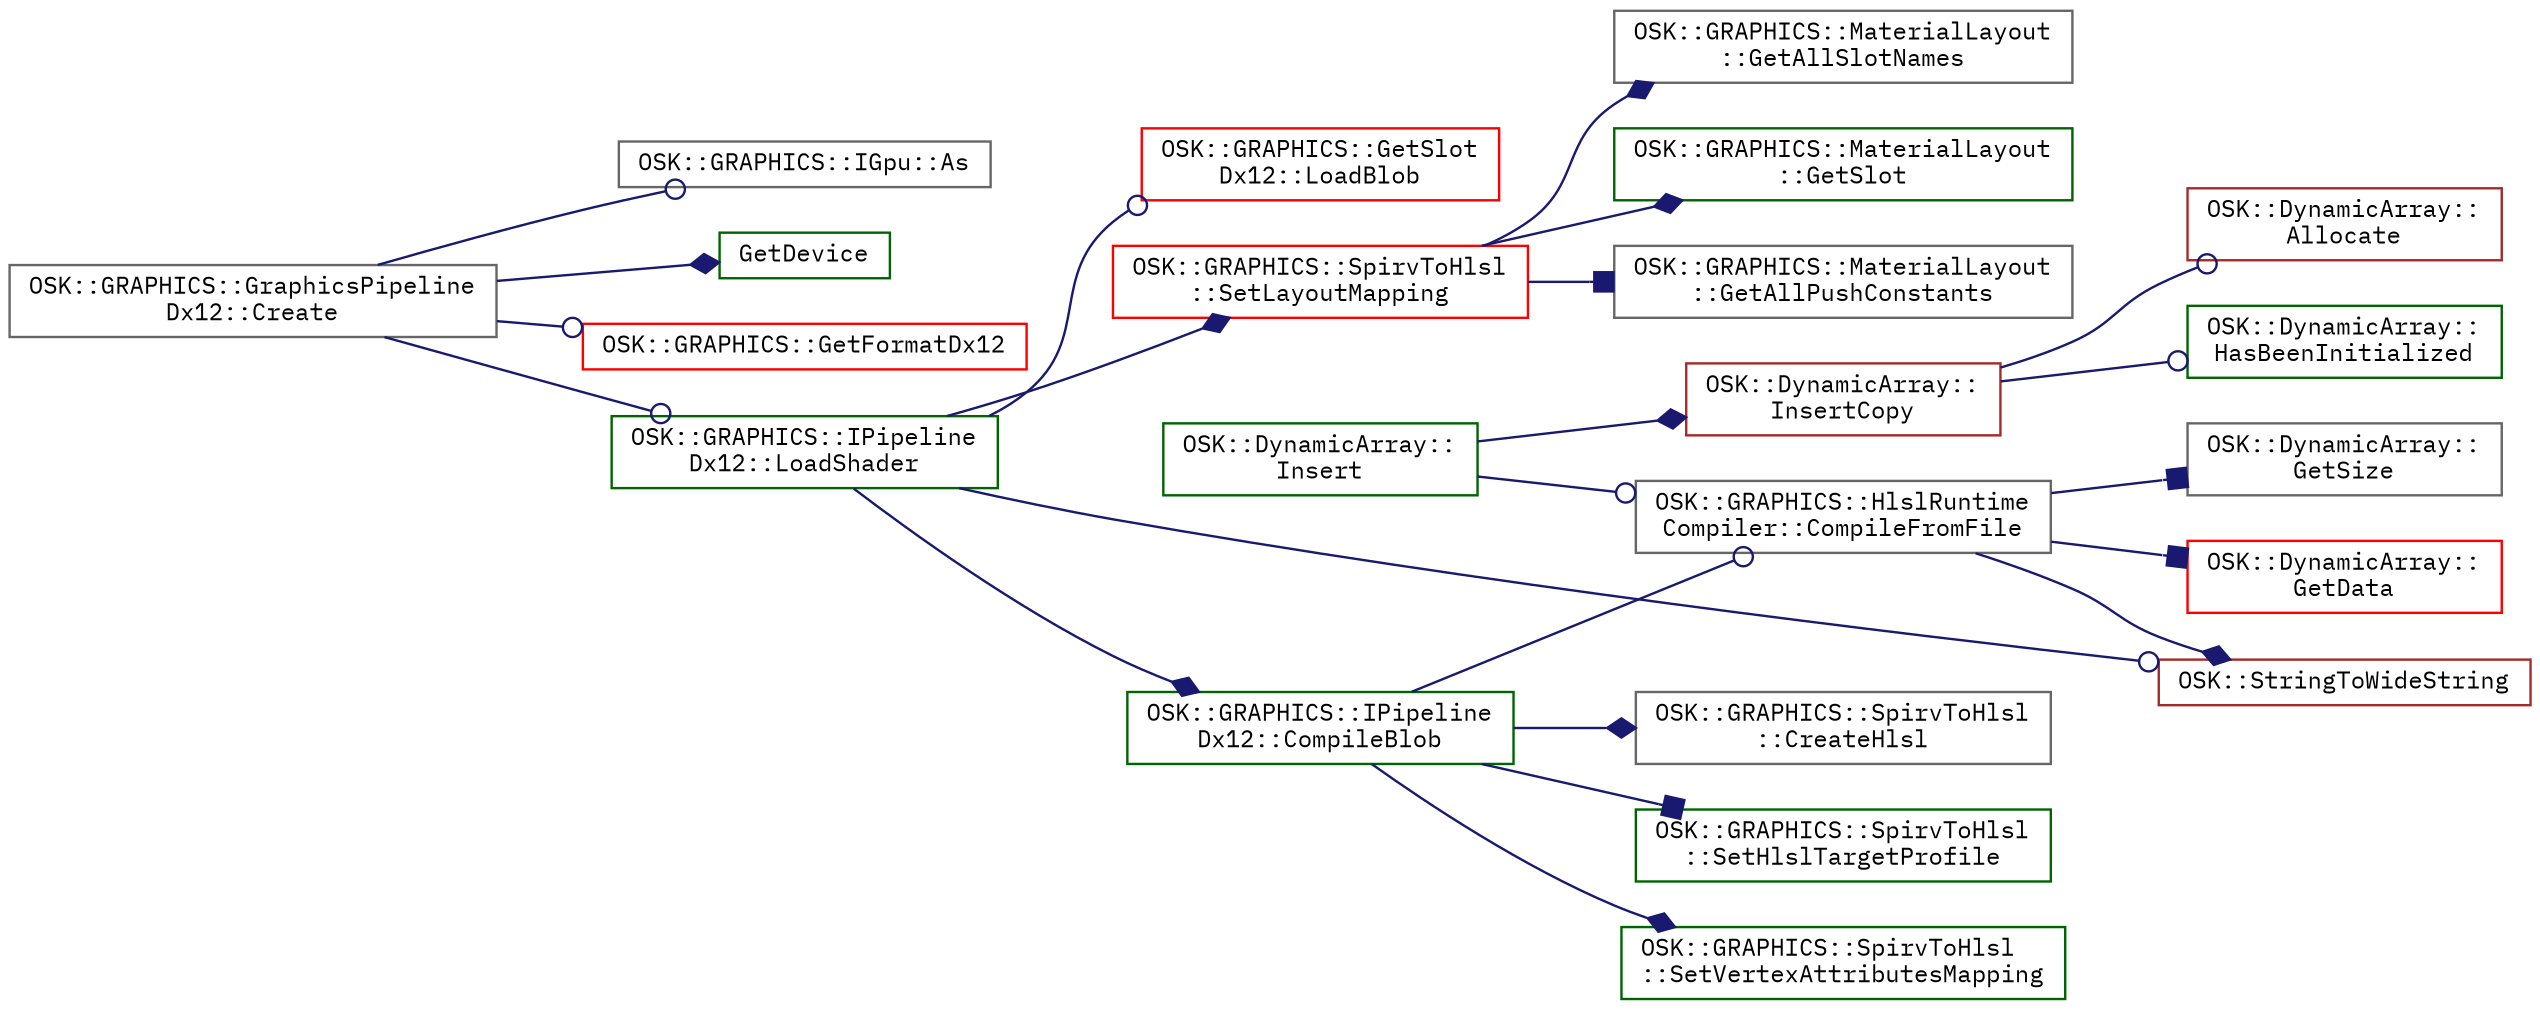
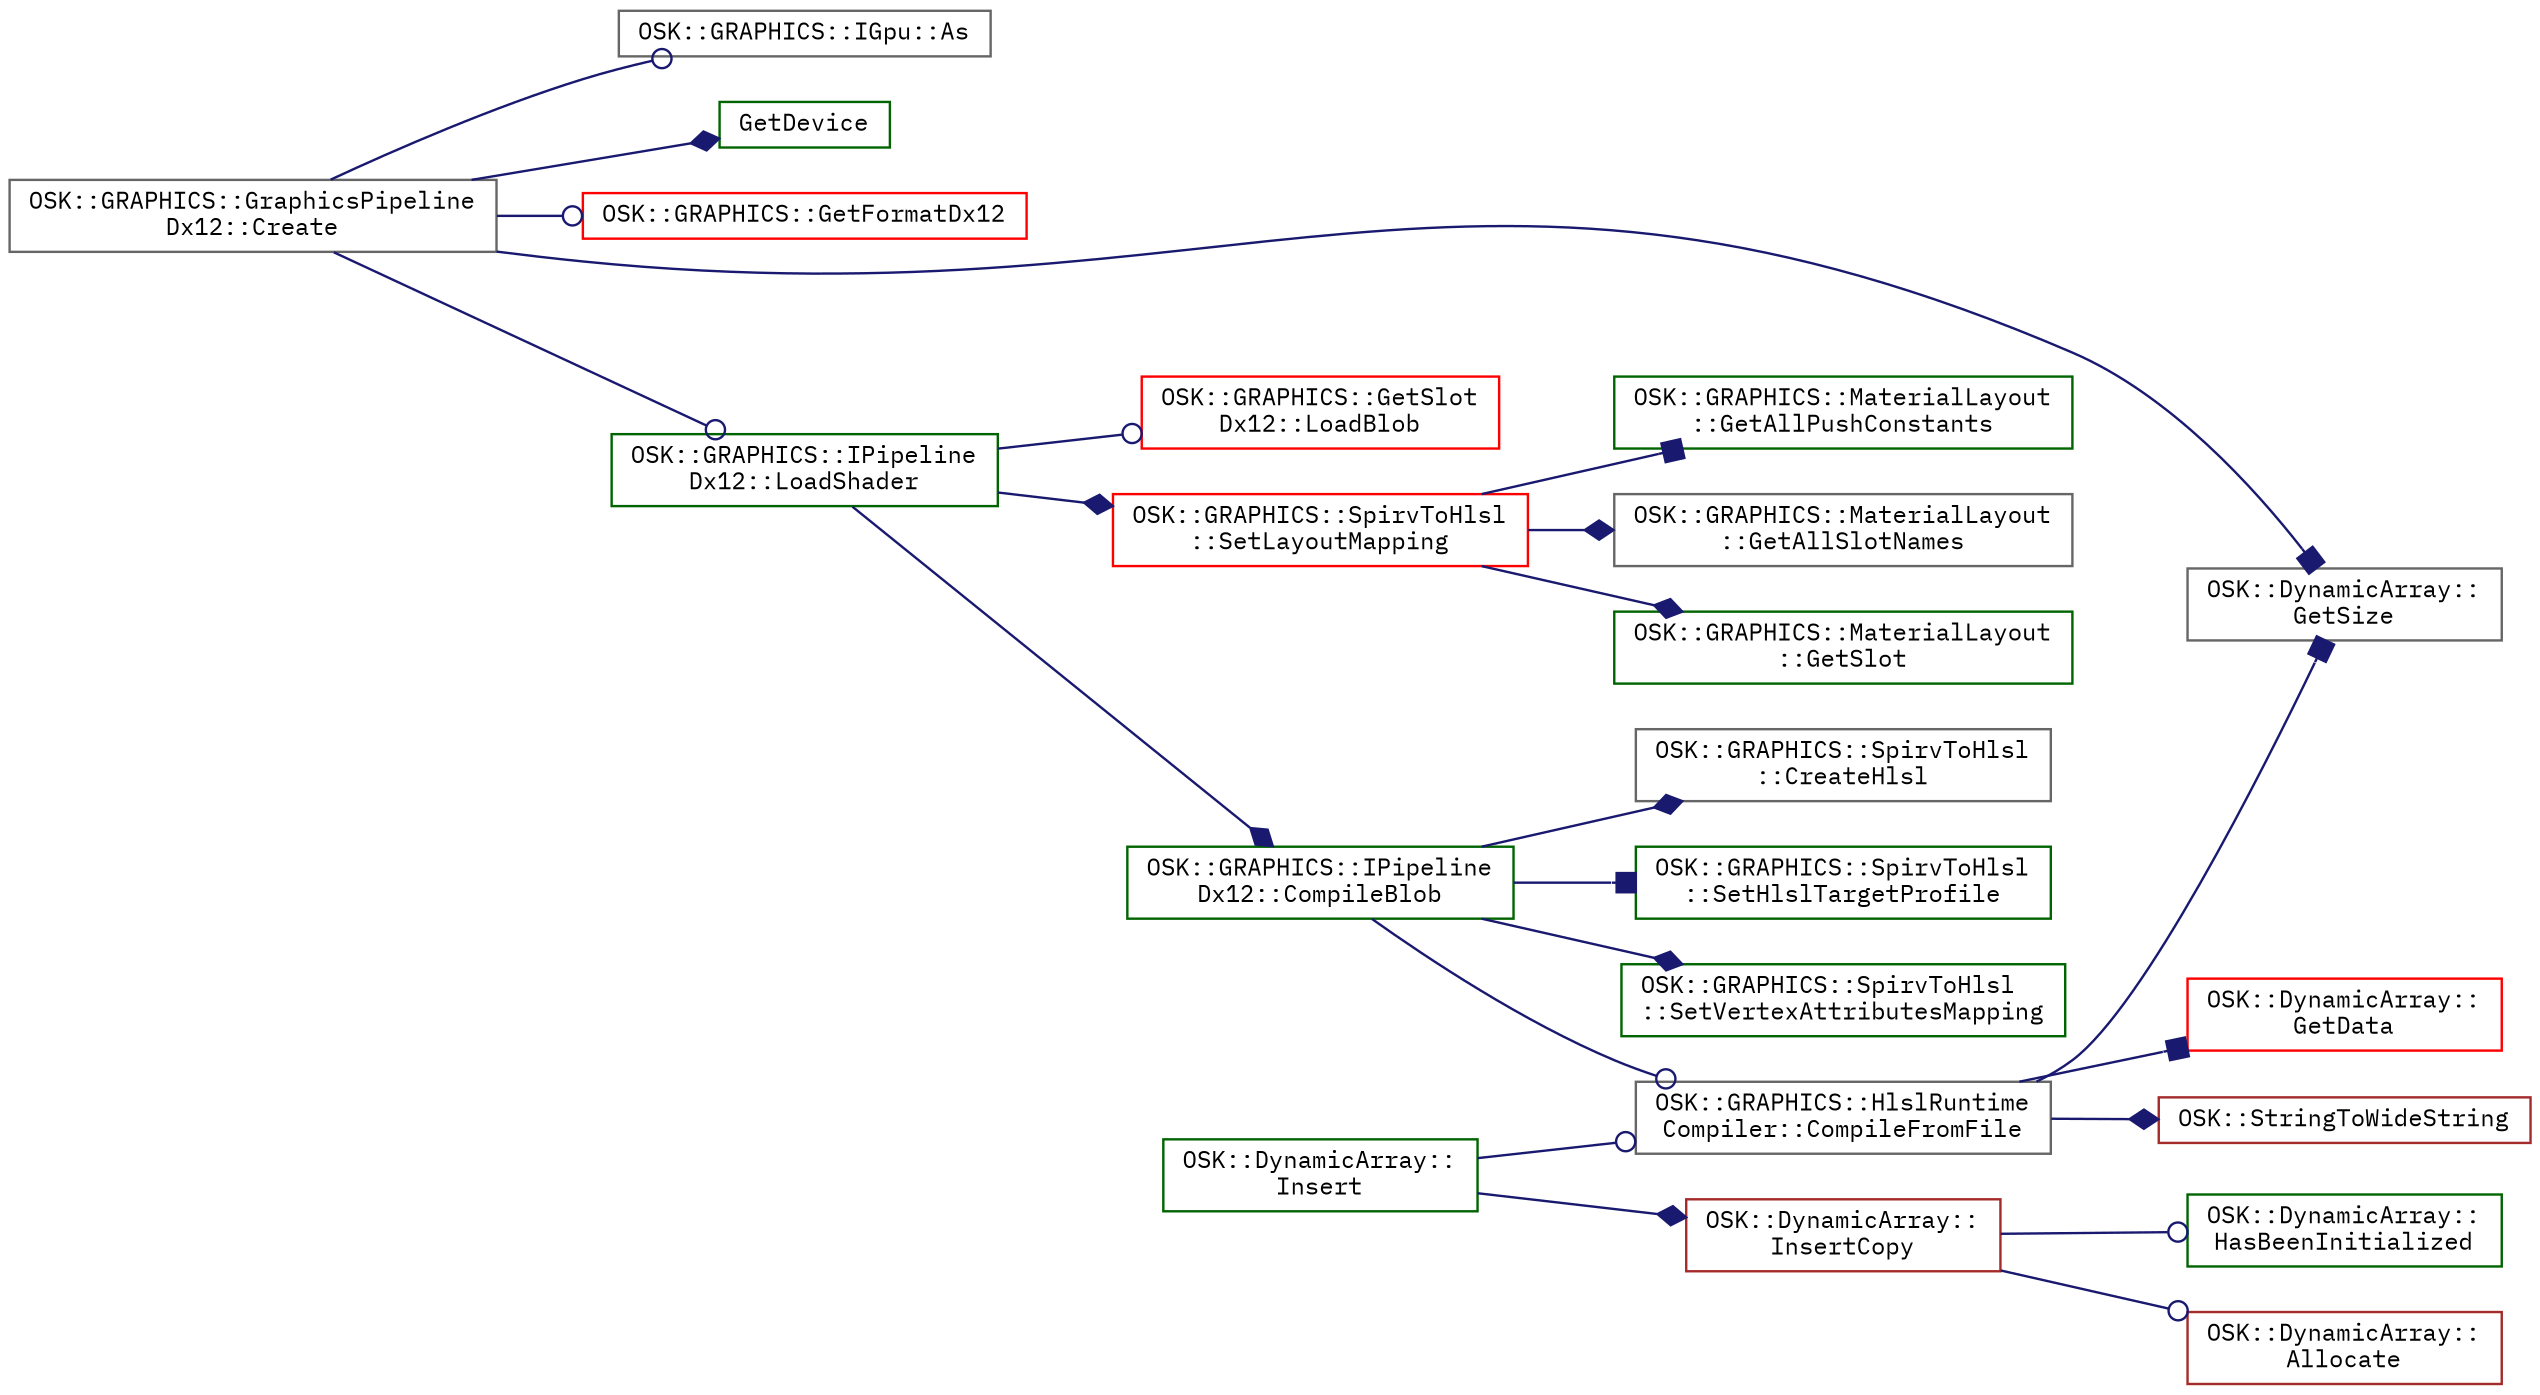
  digraph {
    fontname="IBM Plex Mono"
    rankdir=LR
    node [color=darkgreen fillcolor=white fontname="IBM Plex Mono" fontsize=10 shape=record style=filled]
    edge [arrowhead=odot color=midnightblue fontname="IBM Plex Mono" fontsize=10 labelfontname=Helvetica labelfontsize=10 style=solid]
    n1 [color=gray40 height=0.2 label="OSK::GRAPHICS::GraphicsPipeline\lDx12::Create" width=0.4]
    n2 [color=gray40 height=0.2 label="OSK::GRAPHICS::IGpu::As" width=0.4]
    n3 [height=0.2 label=GetDevice width=0.4]
    n4 [color=red height=0.2 label="OSK::GRAPHICS::GetFormatDx12" width=0.4]
    n5 [color=gray40 height=0.2 label="OSK::DynamicArray::\lGetSize" width=0.4]
    n6 [height=0.2 label="OSK::GRAPHICS::IPipeline\lDx12::LoadShader" width=0.4]
    n7 [height=0.2 label="OSK::GRAPHICS::IPipeline\lDx12::CompileBlob" width=0.4]
    n8 [color=brown height=0.2 label="OSK::StringToWideString" width=0.4]
    n9 [color=red height=0.2 label="OSK::GRAPHICS::GetSlot\lDx12::LoadBlob" width=0.4]
    n10 [color=red height=0.2 label="OSK::GRAPHICS::SpirvToHlsl\l::SetLayoutMapping" width=0.4]
    n11 [color=gray40 height=0.2 label="OSK::GRAPHICS::HlslRuntime\lCompiler::CompileFromFile" width=0.4]
    n12 [color=gray40 height=0.2 label="OSK::GRAPHICS::SpirvToHlsl\l::CreateHlsl" width=0.4]
    n13 [height=0.2 label="OSK::GRAPHICS::SpirvToHlsl\l::SetHlslTargetProfile" width=0.4]
    n14 [height=0.2 label="OSK::GRAPHICS::SpirvToHlsl\l::SetVertexAttributesMapping" width=0.4]
    n15 [color=red height=0.2 label="OSK::DynamicArray::\lGetData" width=0.4]
-   n16 [color=gray40 height=0.2 label="OSK::GRAPHICS::MaterialLayout\l::GetAllPushConstants" width=0.4]
+   n16 [height=0.2 label="OSK::GRAPHICS::MaterialLayout\l::GetAllPushConstants" width=0.4]
    n17 [color=gray40 height=0.2 label="OSK::GRAPHICS::MaterialLayout\l::GetAllSlotNames" width=0.4]
    n18 [height=0.2 label="OSK::GRAPHICS::MaterialLayout\l::GetSlot" width=0.4]
    n19 [height=0.2 label="OSK::DynamicArray::\lInsert" width=0.4]
    n20 [color=brown height=0.2 label="OSK::DynamicArray::\lInsertCopy" width=0.4]
    n21 [color=brown height=0.2 label="OSK::DynamicArray::\lAllocate" width=0.4]
    n22 [height=0.2 label="OSK::DynamicArray::\lHasBeenInitialized" width=0.4]
    n1 -> n2
    n1 -> n3 [arrowhead=diamond]
    n1 -> n4
+   n1 -> n5 [arrowhead=box]
    n1 -> n6
    n6 -> n7 [arrowhead=diamond]
-   n6 -> n8
    n6 -> n9
    n6 -> n10 [arrowhead=diamond]
    n7 -> n11
    n7 -> n12 [arrowhead=diamond]
    n7 -> n13 [arrowhead=box]
    n7 -> n14 [arrowhead=diamond]
    n10 -> n16 [arrowhead=box]
    n10 -> n17 [arrowhead=diamond]
    n10 -> n18 [arrowhead=diamond]
    n11 -> n5 [arrowhead=box]
    n11 -> n8 [arrowhead=diamond]
    n11 -> n15 [arrowhead=box]
    n19 -> n11
    n19 -> n20 [arrowhead=diamond]
    n20 -> n21
    n20 -> n22
  }
